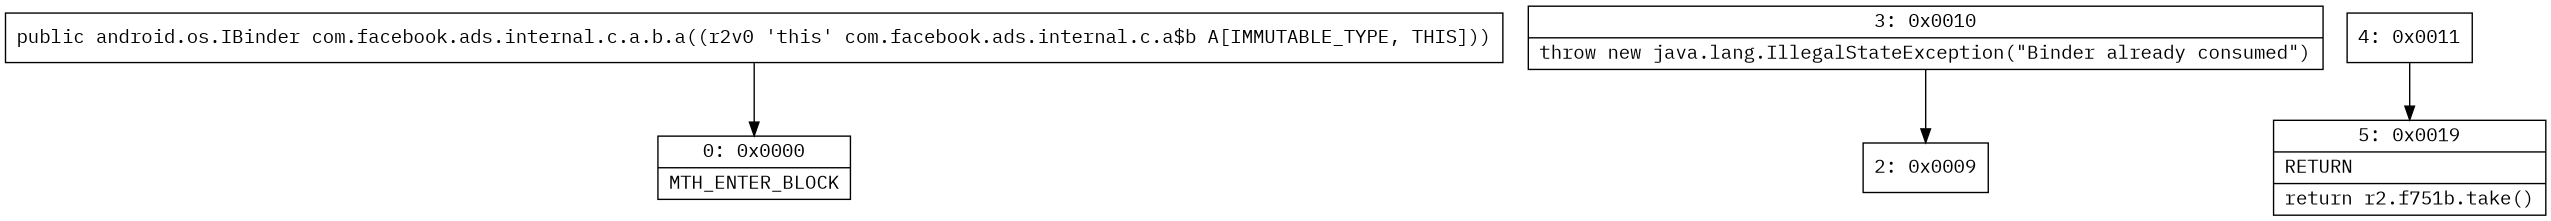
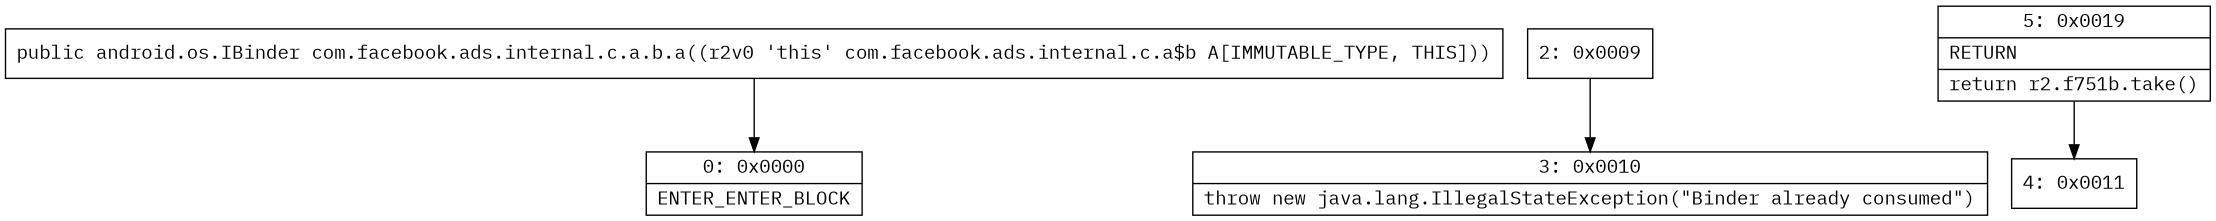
  digraph {
    fontname="IBM Plex Mono"
    node [fontname="IBM Plex Mono" shape=record]
    edge [fontname="IBM Plex Mono"]
-   n1 [label="{0\:\ 0x0000|MTH_ENTER_BLOCK\l}"]
+   n1 [label="{0\:\ 0x0000|ENTER_ENTER_BLOCK\l}"]
    n2 [label="{2\:\ 0x0009}"]
    n3 [label="{3\:\ 0x0010|throw new java.lang.IllegalStateException(\"Binder already consumed\")\l}"]
    n4 [label="{4\:\ 0x0011}"]
    n5 [label="{5\:\ 0x0019|RETURN\l|return r2.f751b.take()\l}"]
    n6 [label="{public android.os.IBinder com.facebook.ads.internal.c.a.b.a((r2v0 'this' com.facebook.ads.internal.c.a$b A[IMMUTABLE_TYPE, THIS])) }"]
-   n3 -> n2
-   n4 -> n5
+   n2 -> n3
+   n5 -> n4
    n6 -> n1
  }
